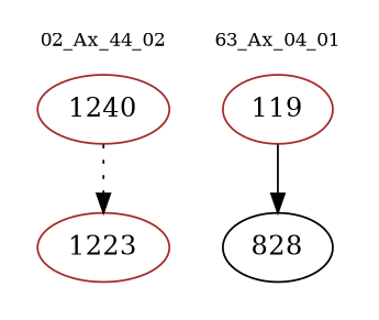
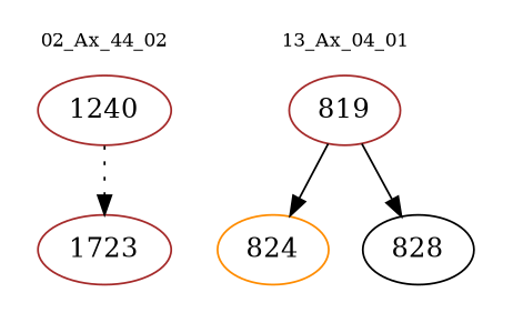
  digraph {
    node [color=brown]
    edge [color=black style=solid]
    n1 [label=1240]
-   n2 [label=1223]
-   n3 [label=119]
+   n2 [label=1723]
+   n3 [label=819]
+   n4 [color=darkorange label=824]
    n5 [color=black label=828]
    subgraph cluster_1 {
      color=white
      fontsize=10
      label="02_Ax_44_02"
      n1
      n2
    }
    subgraph cluster_2 {
      color=white
      fontsize=10
-     label="63_Ax_04_01"
+     label="13_Ax_04_01"
      n3
+     n4
      n5
    }
    n1 -> n2 [style=dotted]
+   n3 -> n4
    n3 -> n5
  }
